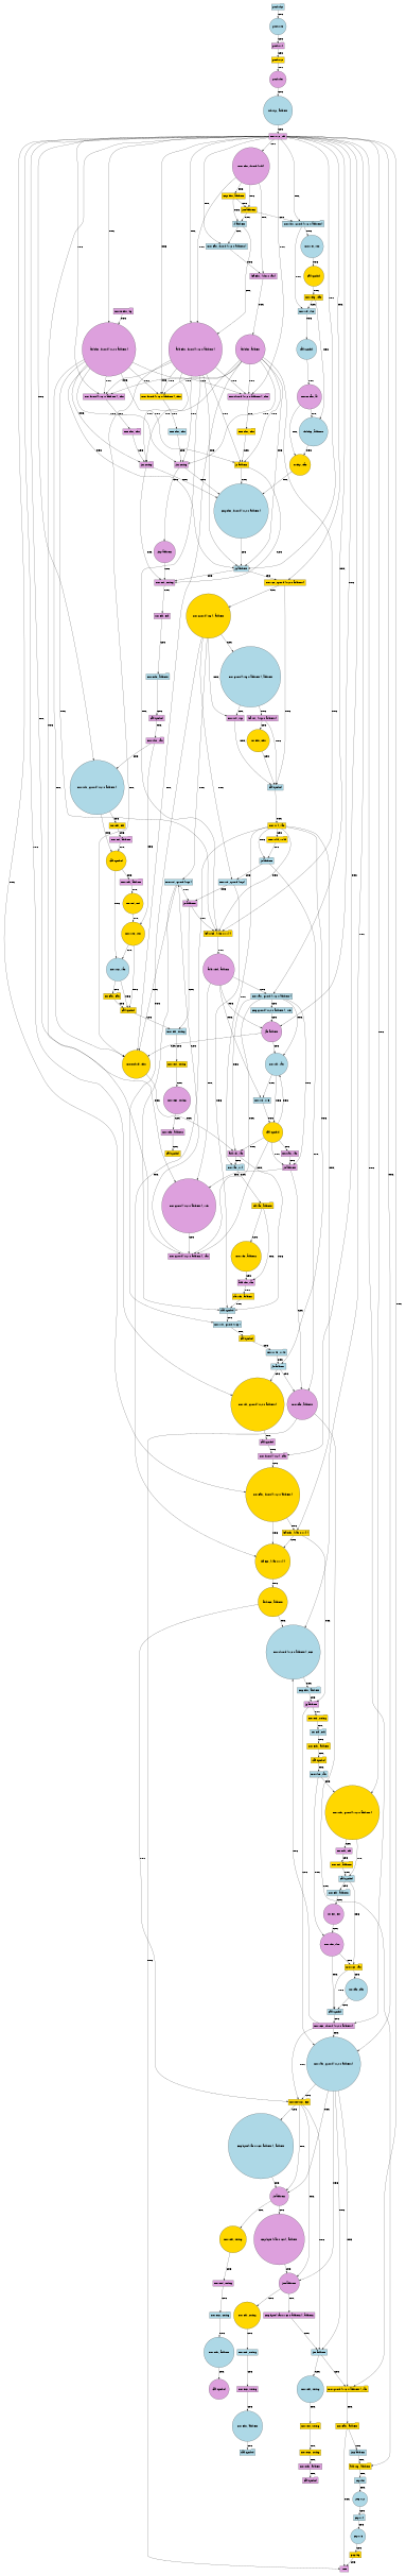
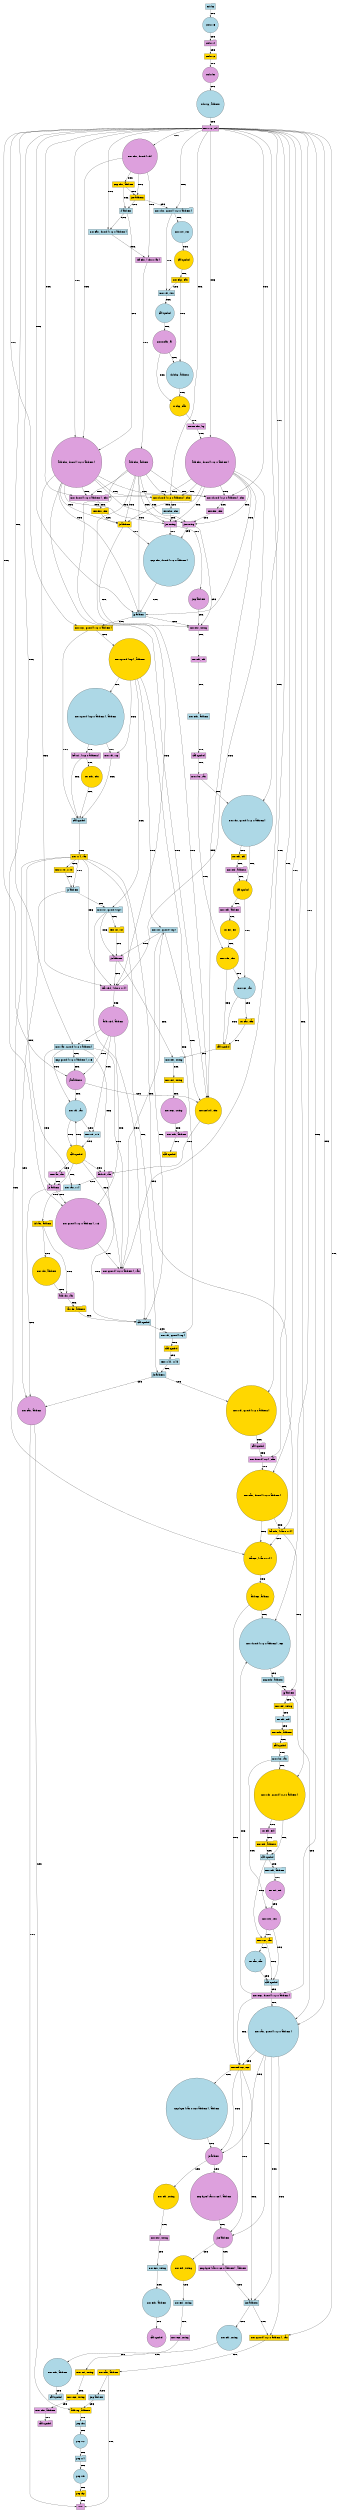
  digraph {
    node [fillcolor=lightblue shape=folder style=filled]
-   n1 [label="push rbp"]
+   n1 [label="esi rbp"]
    n2 [label="push r15" shape=circle]
    n3 [fillcolor=plum label="push r14"]
    n4 [fillcolor=gold label="push r12" shape=box]
    n5 [fillcolor=plum label="push rbx" shape=circle]
    n6 [label="sub rsp , address" shape=circle]
    n7 [fillcolor=plum label="mov r12 , rdi" shape=box]
    n8 [fillcolor=plum label="mov ebx , dword [ rdi ]" shape=circle]
    n9 [label="mov rbx , qword [ r12 + address ]"]
    n10 [fillcolor=plum label="add ebx , dword [ r12 + address ]" shape=circle]
    n11 [label="mov eax , dword [ r12 + address ]" shape=box]
    n12 [fillcolor=plum label="add ebx , dword [ r12 + address ]" shape=circle]
    n13 [fillcolor=plum label="mov dword [ r12 + address ] , ebx"]
    n14 [fillcolor=plum label="mov dword [ r12 + address ] , ebx" shape=box]
    n15 [fillcolor=gold label="mov dword [ r12 + address ] , ebx" shape=box]
    n16 [label="mov rdx , qword [ r12 + address ]" shape=circle]
    n17 [label="jg address" shape=box]
    n18 [fillcolor=gold label="mov rcx , qword [ r12 + address ]" shape=box]
    n19 [label="mov rax , qword [ r12 + address ]" shape=box]
    n20 [fillcolor=plum label="jae address" shape=circle]
    n21 [fillcolor=gold label="mov rdi , qword [ r12 + address ]" shape=circle]
    n22 [fillcolor=plum label="mov qword [ r12 + address ] , r15" shape=circle]
    n23 [fillcolor=plum label="mov dword [ r12 ] , eax"]
    n24 [fillcolor=gold label="mov eax , dword [ r12 + address ]" shape=circle]
    n25 [label="mov dword [ r12 + address ] , ecx" shape=circle]
    n26 [label="mov rax , qword [ r12 + address ]" shape=circle]
    n27 [fillcolor=plum label="mov qword [ r12 + address ] , rax" shape=box]
    n28 [fillcolor=gold label="mov rdx , qword [ r12 + address ]" shape=circle]
    n29 [fillcolor=plum label="mov ecx , dword [ r12 + address ]" shape=box]
    n30 [fillcolor=gold label="mov qword [ r12 + address ] , rax"]
    n31 [fillcolor=gold label="cmp ebx , address" shape=box]
    n32 [fillcolor=gold label="jne address" shape=box]
    n33 [fillcolor=plum label="lea ebx , [ rbx + rax ]" shape=box]
    n34 [label="mov rdi , rbx" shape=circle]
    n35 [label="mov rdi , rbx" shape=box]
    n36 [fillcolor=gold label="js address" shape=box]
    n37 [fillcolor=plum label="jns string"]
    n38 [fillcolor=plum label="jns string"]
-   n39 [fillcolor=gold label="lea r15d , [ rbx + r14 ]"]
+   n39 [fillcolor=plum label="lea r15d , [ rbx + r14 ]"]
    n40 [fillcolor=gold label="movsxd rdi , ebx" shape=circle]
    n41 [fillcolor=gold label="test ebx , ebx"]
    n42 [fillcolor=plum label="test ebx , ebx"]
    n43 [label="test ebx , ebx" shape=box]
    n44 [fillcolor=gold label="xor edi , edi" shape=box]
    n45 [fillcolor=gold label="call symbol" shape=circle]
    n46 [fillcolor=plum label="mov esi , string" shape=box]
    n47 [fillcolor=gold label="mov qword [ rsp ] , address" shape=circle]
    n48 [label="call symbol" shape=box]
    n49 [label="cmp qword [ r12 + address ] , r15" shape=box]
    n50 [label="mov rdi , rax" shape=circle]
    n51 [fillcolor=plum label="add rdi , rax"]
    n52 [fillcolor=plum label="je address"]
    n53 [fillcolor=plum label="call symbol"]
    n54 [fillcolor=gold label="lea edx , [ rax + r14 ]" shape=box]
    n55 [fillcolor=gold label="lea ecx , [ rax + r14 ]" shape=circle]
    n56 [label="cmp edx , address"]
    n57 [fillcolor=gold label="movsxd rcx , ecx"]
    n58 [fillcolor=plum label="je address" shape=circle]
    n59 [fillcolor=plum label="jne address" shape=circle]
    n60 [label="jne address" shape=box]
    n61 [label="mov rsi , qword [ rsp ]" shape=box]
    n62 [fillcolor=plum label="xor edi , edi" shape=box]
    n63 [label="call symbol"]
    n64 [fillcolor=gold label="mov eax , address"]
    n65 [label="jl address" shape=box]
    n66 [fillcolor=plum label="add ebx , address" shape=circle]
    n67 [fillcolor=gold label="call symbol" shape=circle]
    n68 [label="call symbol" shape=circle]
    n69 [label="cmp ebx , dword [ r12 + address ]" shape=circle]
    n70 [fillcolor=plum label="jmp address" shape=circle]
    n71 [fillcolor=plum label="add r15d , address" shape=circle]
    n72 [fillcolor=gold label="mov ebp , eax" shape=box]
    n73 [label="shl ebp , address" shape=circle]
    n74 [fillcolor=gold label="or ebp , eax" shape=circle]
    n75 [fillcolor=plum label="movzx eax , al" shape=circle]
    n76 [fillcolor=plum label="movsx ebx , bp"]
    n77 [fillcolor=plum label="xor edi , edi" shape=box]
    n78 [label="mov edx , address"]
    n79 [fillcolor=plum label="call symbol" shape=box]
    n80 [fillcolor=plum label="mov rbx , rax"]
    n81 [fillcolor=gold label="mov rdx , rbx" shape=circle]
    n82 [label="mov rcx , rax" shape=circle]
    n83 [fillcolor=gold label="call symbol" shape=box]
    n84 [fillcolor=plum label="mov esi , address"]
    n85 [fillcolor=plum label="mov edi , address"]
    n86 [fillcolor=gold label="xor esi , esi" shape=circle]
    n87 [fillcolor=gold label="xor eax , eax"]
    n88 [label="mov edi , string"]
    n89 [fillcolor=gold label="mov esi , string" shape=box]
    n90 [fillcolor=plum label="mov ecx , string" shape=circle]
    n91 [label="mov qword [ rsp + address ] , address" shape=circle]
    n92 [fillcolor=plum label="mov rdi , rsp" shape=box]
    n93 [label="mov rsi , qword [ rsp ]"]
    n94 [label="mov rdi , qword [ rsp ]"]
    n95 [fillcolor=gold label="mov r14 , rax" shape=box]
    n96 [fillcolor=plum label="lea rsi , [ rsp + address ]" shape=box]
+   n97 [fillcolor=gold label="test rsi , rsi"]
    n98 [fillcolor=plum label="je address" shape=box]
    n99 [label="call symbol" shape=box]
    n100 [fillcolor=gold label="call symbol"]
    n101 [fillcolor=gold label="xor edx , edx" shape=circle]
    n102 [fillcolor=gold label="test r14d , r14d"]
    n103 [label="js address"]
    n104 [label="mov rax , r14"]
    n105 [label="jle address"]
    n106 [fillcolor=plum label="mov eax , address" shape=circle]
    n107 [fillcolor=gold label="shl rax , address"]
    n108 [fillcolor=plum label="jg address"]
    n109 [fillcolor=gold label="add ecx , address" shape=circle]
    n110 [fillcolor=gold label="add rsp , address"]
    n111 [fillcolor=plum label=retn]
    n112 [label="pop rbx"]
    n113 [label="pop r12" shape=circle]
    n114 [label="mov rsi , r15" shape=box]
    n115 [fillcolor=plum label="mov edx , address"]
    n116 [fillcolor=gold label="call symbol" shape=box]
    n117 [fillcolor=gold label="call symbol" shape=circle]
    n118 [fillcolor=plum label="test rax , rax" shape=box]
    n119 [fillcolor=gold label="mov rdx , address" shape=circle]
    n120 [fillcolor=plum label="add rdx , rax"]
    n121 [fillcolor=gold label="sar rdx , address"]
    n122 [label="test r14d , r14d"]
    n123 [fillcolor=gold label="mov esi , string"]
    n124 [label="cmp byte [ rax + rcx - address ] , address" shape=circle]
    n125 [label="xor edi , edi"]
    n126 [fillcolor=gold label="mov edi , string" shape=circle]
    n127 [fillcolor=plum label="cmp byte [ rax + rcx ] , address" shape=circle]
    n128 [fillcolor=gold label="mov edi , string" shape=circle]
    n129 [fillcolor=plum label="cmp byte [ rax + rcx + address ] , address" shape=box]
    n130 [label="mov edi , string" shape=circle]
    n131 [fillcolor=gold label="mov edx , address"]
    n132 [fillcolor=plum label="mov esi , string" shape=box]
    n133 [label="mov ecx , string"]
    n134 [fillcolor=gold label="call symbol"]
    n135 [label="mov rbx , rax"]
    n136 [fillcolor=plum label="mov rdx , rbx" shape=circle]
    n137 [fillcolor=gold label="mov rcx , rax"]
    n138 [label="call symbol" shape=box]
    n139 [fillcolor=gold label="mov esi , address"]
    n140 [label="mov edi , address"]
    n141 [fillcolor=plum label="xor esi , esi" shape=circle]
    n142 [label="xor eax , eax" shape=circle]
    n143 [label="mov edx , address" shape=circle]
    n144 [fillcolor=plum label="call symbol" shape=circle]
    n145 [label="mov esi , string" shape=box]
    n146 [fillcolor=plum label="mov ecx , string" shape=box]
    n147 [label="mov edx , address" shape=circle]
    n148 [label="call symbol"]
    n149 [fillcolor=gold label="mov esi , string"]
    n150 [fillcolor=gold label="mov ecx , string" shape=box]
    n151 [label="jmp address" shape=box]
    n152 [fillcolor=plum label="mov edx , address" shape=box]
    n153 [fillcolor=plum label="call symbol"]
    n154 [label="pop r14"]
    n155 [label="pop r15" shape=circle]
    n156 [fillcolor=gold label="pop rbp"]
    n1 -> n2 [label=CFG]
    n2 -> n3 [label=CFG]
    n3 -> n4 [label=CFG]
    n4 -> n5 [label=CFG]
    n5 -> n6 [label=CFG]
    n6 -> n7 [label=CFG]
    n7 -> n8 [label=CFG]
    n7 -> n9 [label=DFG]
    n7 -> n10 [label=DFG]
    n7 -> n11 [label=DFG]
    n7 -> n12 [label=DFG]
    n7 -> n13 [label=DFG]
    n7 -> n14 [label=DFG]
    n7 -> n15 [label=DFG]
    n7 -> n16 [label=DFG]
    n7 -> n17 [label=DFG]
    n7 -> n18 [label=DFG]
    n7 -> n19 [label=DFG]
    n7 -> n20 [label=DFG]
    n7 -> n21 [label=DFG]
    n7 -> n22 [label=DFG]
    n7 -> n23 [label=DFG]
    n7 -> n24 [label=DFG]
    n7 -> n25 [label=DFG]
    n7 -> n26 [label=DFG]
    n7 -> n27 [label=DFG]
    n7 -> n28 [label=DFG]
    n7 -> n29 [label=DFG]
    n7 -> n30 [label=DFG]
    n8 -> n10 [label=DFG]
    n8 -> n31 [label=DFG]
    n8 -> n32 [label=DFG]
    n8 -> n33 [label=DFG]
    n9 -> n34 [label=DFG]
    n9 -> n35 [label=DFG]
    n10 -> n13 [label=DFG]
    n10 -> n14 [label=DFG]
    n10 -> n15 [label=DFG]
    n10 -> n17 [label=DFG]
    n10 -> n36 [label=DFG]
    n10 -> n37 [label=DFG]
    n10 -> n38 [label=DFG]
    n10 -> n39 [label=DFG]
    n10 -> n40 [label=DFG]
    n11 -> n33 [label=DFG]
    n12 -> n13 [label=DFG]
    n12 -> n14 [label=DFG]
    n12 -> n15 [label=DFG]
    n12 -> n17 [label=DFG]
    n12 -> n36 [label=DFG]
    n12 -> n37 [label=DFG]
    n12 -> n38 [label=DFG]
    n12 -> n39 [label=DFG]
    n12 -> n40 [label=DFG]
    n13 -> n41 [label=CFG]
    n14 -> n42 [label=CFG]
    n15 -> n43 [label=CFG]
    n16 -> n44 [label=CFG]
    n16 -> n45 [label=DFG]
    n17 -> n18 [label=CFG]
    n17 -> n46 [label=CFG]
    n18 -> n47 [label=CFG]
    n18 -> n48 [label=DFG]
    n19 -> n27 [label=DFG]
    n19 -> n49 [label=CFG]
    n19 -> n50 [label=DFG]
    n19 -> n51 [label=DFG]
    n19 -> n52 [label=DFG]
    n20 -> n40 [label=CFG]
    n20 -> n50 [label=CFG]
    n21 -> n53 [label=DFG]
    n22 -> n27 [label=CFG]
    n23 -> n24 [label=CFG]
    n24 -> n54 [label=DFG]
    n24 -> n55 [label=DFG]
    n25 -> n56 [label=CFG]
    n26 -> n30 [label=DFG]
    n26 -> n57 [label=CFG]
    n26 -> n58 [label=DFG]
    n26 -> n59 [label=DFG]
    n26 -> n60 [label=DFG]
    n27 -> n61 [label=CFG]
    n28 -> n62 [label=CFG]
    n28 -> n63 [label=DFG]
    n29 -> n25 [label=DFG]
    n29 -> n26 [label=CFG]
    n29 -> n57 [label=DFG]
    n30 -> n64 [label=CFG]
    n31 -> n32 [label=CFG]
    n31 -> n65 [label=DFG]
    n32 -> n9 [label=CFG]
    n32 -> n65 [label=CFG]
    n33 -> n66 [label=DFG]
    n34 -> n67 [label=DFG]
    n35 -> n68 [label=DFG]
    n36 -> n46 [label=CFG]
    n36 -> n69 [label=CFG]
    n37 -> n46 [label=CFG]
    n37 -> n69 [label=CFG]
    n38 -> n69 [label=CFG]
    n38 -> n70 [label=CFG]
    n39 -> n71 [label=DFG]
    n40 -> n51 [label=DFG]
    n41 -> n36 [label=CFG]
    n42 -> n37 [label=CFG]
    n43 -> n38 [label=CFG]
    n44 -> n84 [label=CFG]
    n45 -> n82 [label=DFG]
    n45 -> n85 [label=CFG]
    n46 -> n77 [label=CFG]
    n47 -> n61 [label=DFG]
    n47 -> n91 [label=CFG]
    n47 -> n92 [label=DFG]
    n47 -> n93 [label=DFG]
    n47 -> n94 [label=DFG]
    n48 -> n95 [label=DFG]
    n49 -> n20 [label=CFG]
    n50 -> n114 [label=CFG]
    n50 -> n117 [label=DFG]
    n51 -> n99 [label=DFG]
    n51 -> n104 [label=CFG]
    n52 -> n22 [label=CFG]
    n52 -> n106 [label=CFG]
    n53 -> n23 [label=DFG]
    n54 -> n55 [label=CFG]
    n54 -> n108 [label=DFG]
    n55 -> n109 [label=DFG]
    n56 -> n108 [label=CFG]
    n57 -> n58 [label=DFG]
    n57 -> n59 [label=DFG]
    n57 -> n60 [label=DFG]
    n57 -> n124 [label=CFG]
    n58 -> n126 [label=CFG]
    n58 -> n127 [label=CFG]
    n59 -> n128 [label=CFG]
    n59 -> n129 [label=CFG]
    n60 -> n30 [label=CFG]
    n60 -> n130 [label=CFG]
    n61 -> n40 [label=CFG]
    n61 -> n98 [label=DFG]
    n61 -> n99 [label=DFG]
    n62 -> n139 [label=CFG]
    n63 -> n137 [label=DFG]
    n63 -> n140 [label=CFG]
    n64 -> n111 [label=DFG]
    n64 -> n151 [label=CFG]
    n65 -> n10 [label=CFG]
    n65 -> n11 [label=CFG]
    n66 -> n13 [label=DFG]
    n66 -> n14 [label=DFG]
    n66 -> n15 [label=DFG]
    n66 -> n17 [label=DFG]
    n66 -> n36 [label=DFG]
    n66 -> n37 [label=DFG]
    n66 -> n38 [label=DFG]
    n66 -> n39 [label=DFG]
    n66 -> n40 [label=DFG]
    n67 -> n72 [label=DFG]
    n68 -> n75 [label=DFG]
    n69 -> n17 [label=CFG]
    n70 -> n46 [label=CFG]
    n71 -> n19 [label=CFG]
    n71 -> n20 [label=DFG]
    n71 -> n22 [label=DFG]
    n71 -> n114 [label=DFG]
    n72 -> n35 [label=CFG]
    n72 -> n73 [label=DFG]
    n73 -> n74 [label=DFG]
-   n74 -> n69 [label=DFG]
+   n74 -> n76 [label=DFG]
    n75 -> n73 [label=CFG]
    n75 -> n74 [label=DFG]
    n76 -> n12 [label=DFG]
    n77 -> n78 [label=CFG]
    n78 -> n79 [label=CFG]
    n79 -> n80 [label=DFG]
    n80 -> n16 [label=CFG]
    n80 -> n81 [label=DFG]
    n81 -> n82 [label=CFG]
    n81 -> n83 [label=DFG]
    n82 -> n83 [label=DFG]
    n82 -> n87 [label=CFG]
    n83 -> n88 [label=CFG]
    n84 -> n45 [label=CFG]
    n85 -> n86 [label=CFG]
    n86 -> n81 [label=CFG]
    n87 -> n83 [label=CFG]
    n88 -> n89 [label=CFG]
    n89 -> n90 [label=CFG]
    n90 -> n115 [label=CFG]
    n91 -> n92 [label=CFG]
    n91 -> n96 [label=DFG]
    n92 -> n48 [label=DFG]
+   n93 -> n97 [label=CFG]
    n93 -> n98 [label=DFG]
    n93 -> n99 [label=DFG]
    n94 -> n100 [label=DFG]
    n95 -> n39 [label=DFG]
    n95 -> n54 [label=DFG]
    n95 -> n55 [label=DFG]
    n95 -> n102 [label=CFG]
    n95 -> n103 [label=DFG]
    n95 -> n104 [label=DFG]
    n95 -> n105 [label=DFG]
    n96 -> n48 [label=DFG]
    n96 -> n101 [label=CFG]
+   n97 -> n98 [label=CFG]
    n98 -> n39 [label=CFG]
    n98 -> n88 [label=CFG]
    n99 -> n94 [label=CFG]
    n100 -> n122 [label=CFG]
    n101 -> n48 [label=CFG]
    n102 -> n103 [label=CFG]
    n103 -> n93 [label=CFG]
    n103 -> n106 [label=CFG]
    n104 -> n107 [label=DFG]
    n105 -> n21 [label=CFG]
    n105 -> n106 [label=CFG]
    n106 -> n110 [label=CFG]
    n106 -> n111 [label=DFG]
    n107 -> n119 [label=CFG]
    n107 -> n120 [label=DFG]
    n108 -> n26 [label=CFG]
    n108 -> n123 [label=CFG]
    n109 -> n25 [label=DFG]
    n109 -> n57 [label=DFG]
    n110 -> n112 [label=CFG]
    n112 -> n113 [label=CFG]
    n113 -> n154 [label=CFG]
    n114 -> n117 [label=DFG]
    n115 -> n116 [label=CFG]
    n117 -> n27 [label=DFG]
    n117 -> n50 [label=DFG]
    n117 -> n51 [label=DFG]
    n117 -> n52 [label=DFG]
    n117 -> n118 [label=CFG]
    n118 -> n52 [label=CFG]
    n119 -> n120 [label=CFG]
    n120 -> n121 [label=DFG]
    n121 -> n99 [label=DFG]
    n122 -> n105 [label=CFG]
    n123 -> n125 [label=CFG]
    n124 -> n58 [label=CFG]
    n125 -> n131 [label=CFG]
    n126 -> n132 [label=CFG]
    n127 -> n59 [label=CFG]
    n128 -> n145 [label=CFG]
    n129 -> n60 [label=CFG]
    n130 -> n149 [label=CFG]
    n131 -> n134 [label=CFG]
    n132 -> n133 [label=CFG]
    n133 -> n143 [label=CFG]
    n134 -> n135 [label=DFG]
    n135 -> n28 [label=CFG]
    n135 -> n136 [label=DFG]
    n136 -> n137 [label=CFG]
    n136 -> n138 [label=DFG]
    n137 -> n138 [label=DFG]
    n137 -> n142 [label=CFG]
    n138 -> n29 [label=CFG]
    n139 -> n63 [label=CFG]
    n140 -> n141 [label=CFG]
    n141 -> n136 [label=CFG]
    n142 -> n138 [label=CFG]
    n143 -> n144 [label=CFG]
    n145 -> n146 [label=CFG]
    n146 -> n147 [label=CFG]
    n147 -> n148 [label=CFG]
    n149 -> n150 [label=CFG]
    n150 -> n152 [label=CFG]
    n151 -> n110 [label=CFG]
    n152 -> n153 [label=CFG]
    n154 -> n155 [label=CFG]
    n155 -> n156 [label=CFG]
    n156 -> n111 [label=CFG]
  }
